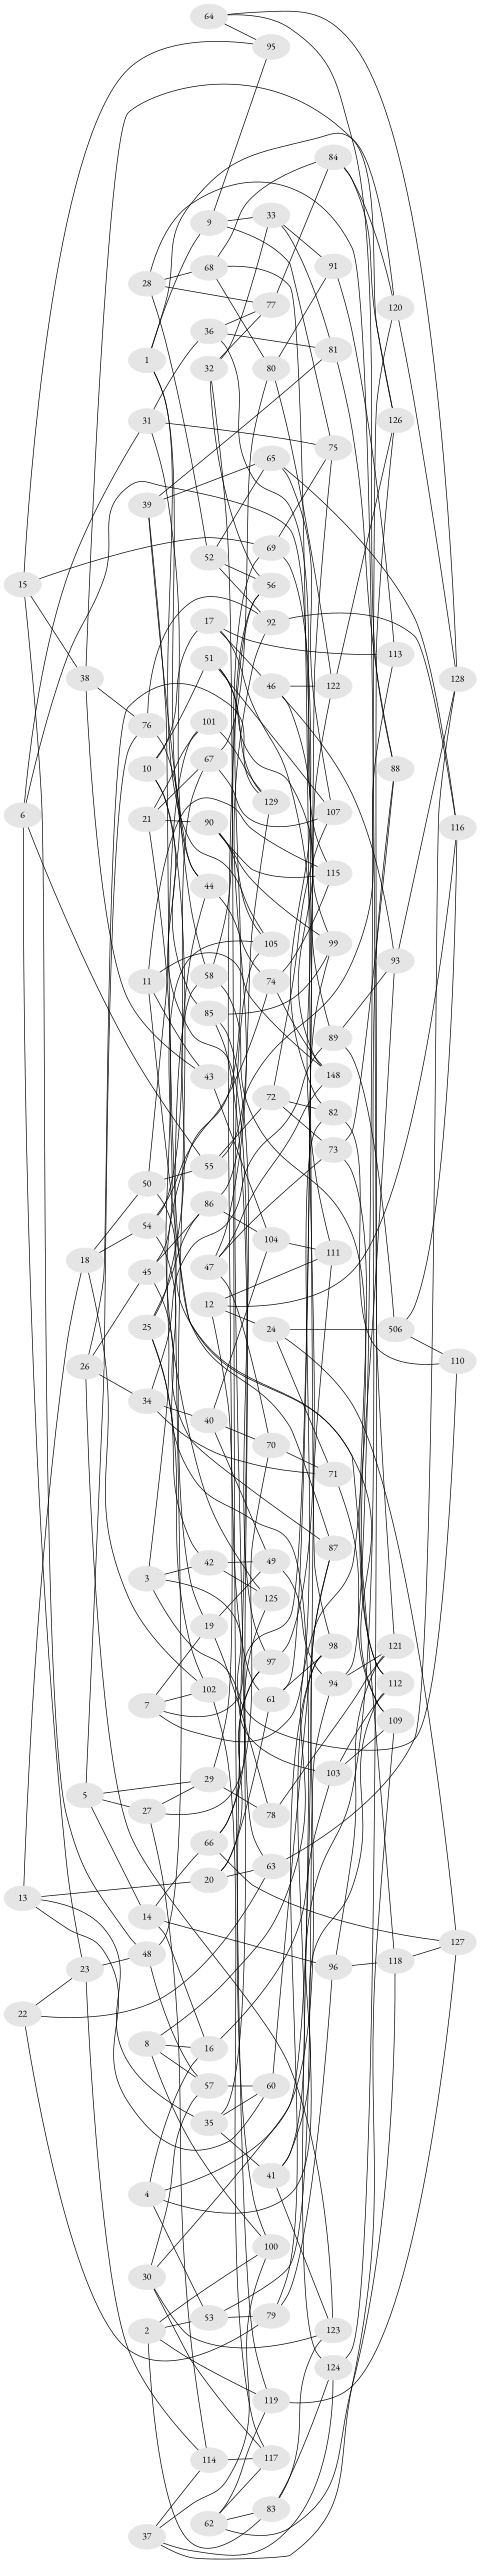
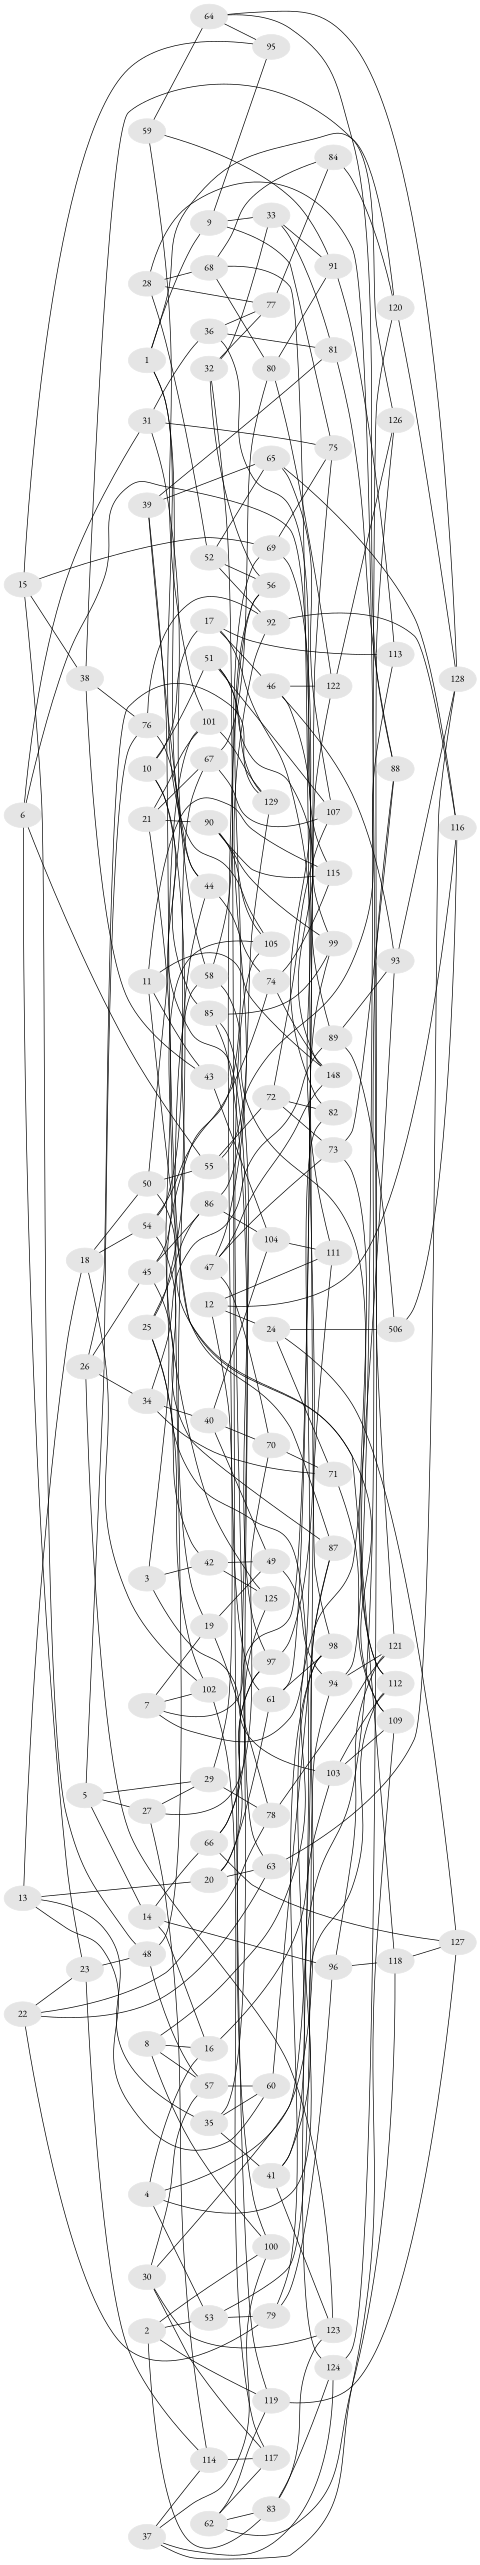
  graph {
    fontname="EB Garamond"
    rankdir=LR
    node [color=gray90 fontname="EB Garamond" style=filled]
    edge [fontname="EB Garamond"]
    1
    9
    44
    105
    120
    33
    75
    95
    74
    128
    2
    53
    83
    100
    119
    79
    94
    123
    124
    127
    3
    42
    56
    103
-   110
    49
    125
    112
    109
    4
    16
    87
    5
    14
    27
    29
    76
    66
    96
    114
    70
    78
    92
    85
    6
    23
    31
    55
    99
    48
    36
    58
    113
    72
    7
    19
    82
    102
    122
    117
    126
    8
    57
    93
    60
    81
    91
    10
    17
    51
    63
    111
    46
    n74 [label=148]
    129
    107
    11
    43
    115
    118
    104
    12
    24
    61
    116
    71
    n87 [label=506]
    98
    13
    18
    20
    35
    50
    54
    97
    41
    121
    15
    38
    69
    89
    101
    67
    21
    90
    80
    22
    25
    86
    26
    34
    45
    40
    28
    52
    68
    77
    65
    84
    30
    32
    88
    37
    39
+   59
    64
    47
    73
    62
    1 -- 9
    1 -- 44
    1 -- 105
    1 -- 120
    9 -- 33
    9 -- 75
    9 -- 95
    44 -- 74
    120 -- 128
    33 -- 81
    33 -- 91
    74 -- n74
    74 -- 115
    2 -- 53
    2 -- 83
    2 -- 100
    2 -- 119
    53 -- 79
    53 -- 94
    83 -- 123
    83 -- 124
    119 -- 127
    79 -- 96
    79 -- 98
    94 -- 120
    94 -- 121
    124 -- 126
    3 -- 42
    3 -- 56
    3 -- 103
-   3 -- 110
    42 -- 49
    42 -- 125
    103 -- 112
    103 -- 109
    49 -- 94
    4 -- 53
    4 -- 112
    4 -- 16
    4 -- 87
    16 -- 103
    5 -- 14
    5 -- 27
    5 -- 29
    5 -- 76
    14 -- 16
    14 -- 66
    14 -- 96
    27 -- 29
    27 -- 114
    27 -- 70
    29 -- 56
    29 -- 78
    76 -- 92
    76 -- 85
    66 -- 127
    66 -- 125
    66 -- 97
    96 -- 118
    96 -- 121
    114 -- 117
    70 -- 71
    78 -- 121
    92 -- 116
    85 -- 100
    85 -- 99
    85 -- 97
    6 -- 23
    6 -- 31
    6 -- 55
    6 -- 99
    23 -- 114
    23 -- 48
    31 -- 75
    31 -- 36
    31 -- 58
    55 -- 113
    55 -- 72
    48 -- 58
    48 -- 57
    36 -- 81
    36 -- 115
    36 -- 77
    58 -- 112
    58 -- 69
    72 -- 82
    72 -- 107
    72 -- 73
    7 -- 19
    7 -- 82
    7 -- 102
    7 -- 122
    19 -- 49
    19 -- 78
-   82 -- 110
    102 -- 117
    122 -- 126
    8 -- 100
    8 -- 16
    8 -- 57
    8 -- 93
    57 -- 60
    93 -- 128
    60 -- 87
    81 -- 88
    91 -- 113
    10 -- 19
    10 -- 17
    10 -- 51
    10 -- 63
    17 -- 113
    17 -- 111
    17 -- 46
    51 -- n74
    51 -- 129
    51 -- 107
    63 -- 128
    46 -- 82
    46 -- 122
    46 -- 93
    11 -- n74
    11 -- 43
    11 -- 115
    11 -- 118
    43 -- 104
    118 -- 127
    104 -- 111
    12 -- 111
    12 -- 24
    12 -- 61
    12 -- 116
    24 -- 127
    24 -- 71
    24 -- n87
    61 -- 75
    61 -- 98
    71 -- 109
-   n87 -- 110
    n87 -- 116
    13 -- 60
    13 -- 18
    13 -- 20
    13 -- 35
    18 -- 102
    18 -- 50
    18 -- 54
    20 -- 63
    20 -- 61
    20 -- 97
    35 -- 105
    35 -- 60
    35 -- 41
    50 -- 109
    50 -- 55
    50 -- 101
    54 -- 74
    54 -- 87
    54 -- 67
    97 -- 99
    41 -- 123
    41 -- 98
    41 -- 88
    15 -- 95
    15 -- 48
    15 -- 38
    15 -- 69
    38 -- 76
    38 -- 126
    38 -- 43
    69 -- 75
    69 -- 89
    89 -- 93
    89 -- n87
    101 -- 129
    67 -- 107
    67 -- 80
    21 -- 125
    21 -- 101
    21 -- 67
    21 -- 90
    90 -- 105
    90 -- 99
    90 -- 115
    80 -- 122
    80 -- 91
    22 -- 79
+   22 -- 78
    22 -- 23
    22 -- 63
    25 -- 44
    25 -- 42
    25 -- 102
    25 -- 86
    86 -- 129
    86 -- 104
    26 -- 123
    26 -- 129
    26 -- 34
    26 -- 45
    34 -- 71
    34 -- 89
    34 -- 40
    45 -- 105
    45 -- 124
    45 -- 86
    40 -- 49
    40 -- 70
    40 -- 104
    28 -- 121
    28 -- 52
    28 -- 68
    28 -- 77
    52 -- 56
    52 -- 92
    52 -- 65
    68 -- 98
    68 -- 80
    68 -- 84
    77 -- 84
    65 -- 107
    65 -- 116
    84 -- 120
-   84 -- 126
    30 -- 123
    30 -- 117
    30 -- 57
    30 -- 111
    32 -- 33
    32 -- 119
    32 -- 56
    32 -- 77
    37 -- 100
    37 -- 124
    37 -- 109
    37 -- 114
    39 -- 44
    39 -- 87
    39 -- 81
    39 -- 65
+   59 -- 91
+   59 -- 101
+   59 -- 64
    64 -- 95
    64 -- 128
    64 -- 88
    47 -- 70
    47 -- 92
    47 -- n74
    47 -- 73
    73 -- 112
    73 -- 88
    62 -- 83
    62 -- 119
    62 -- 117
    62 -- 118
  }
